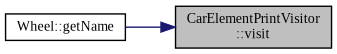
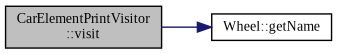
  digraph {
    rankdir=LR
    fontname="Liberation Serif"
    node [color=black fontname="Liberation Serif" fontsize=10 shape=record style=filled]
    n1 [fillcolor=grey75 fontcolor=black height=0.2 label="CarElementPrintVisitor\l::visit" width=0.4]
    n2 [fillcolor=white height=0.2 label="Wheel::getName" width=0.4]
-   n2 -> n1 [color=midnightblue fontname="Liberation Serif" fontsize=10 labelfontname=Helvetica labelfontsize=10 style=solid]
+   n1 -> n2 [color=midnightblue fontname="Liberation Serif" fontsize=10 labelfontname=Helvetica labelfontsize=10 style=solid]
  }
